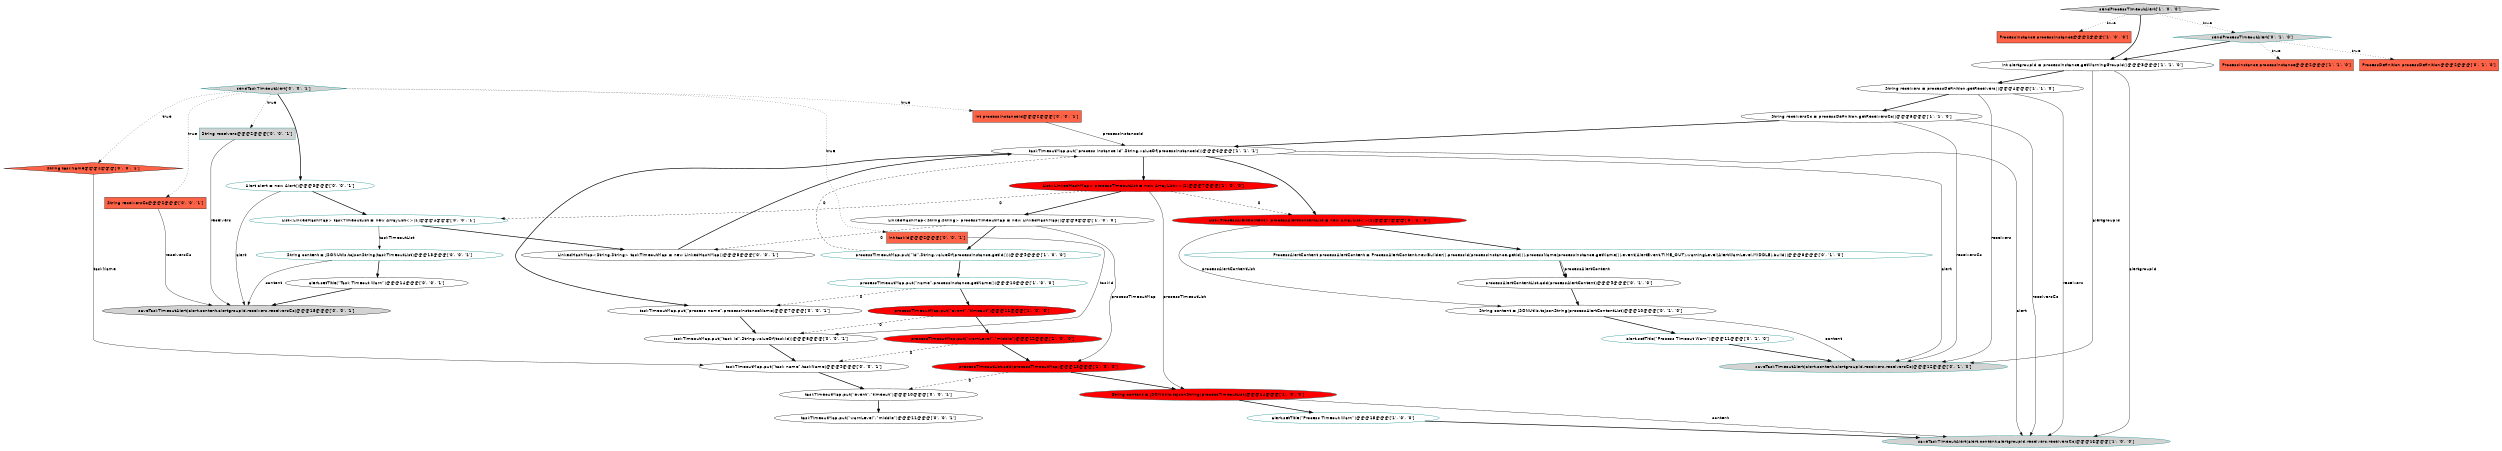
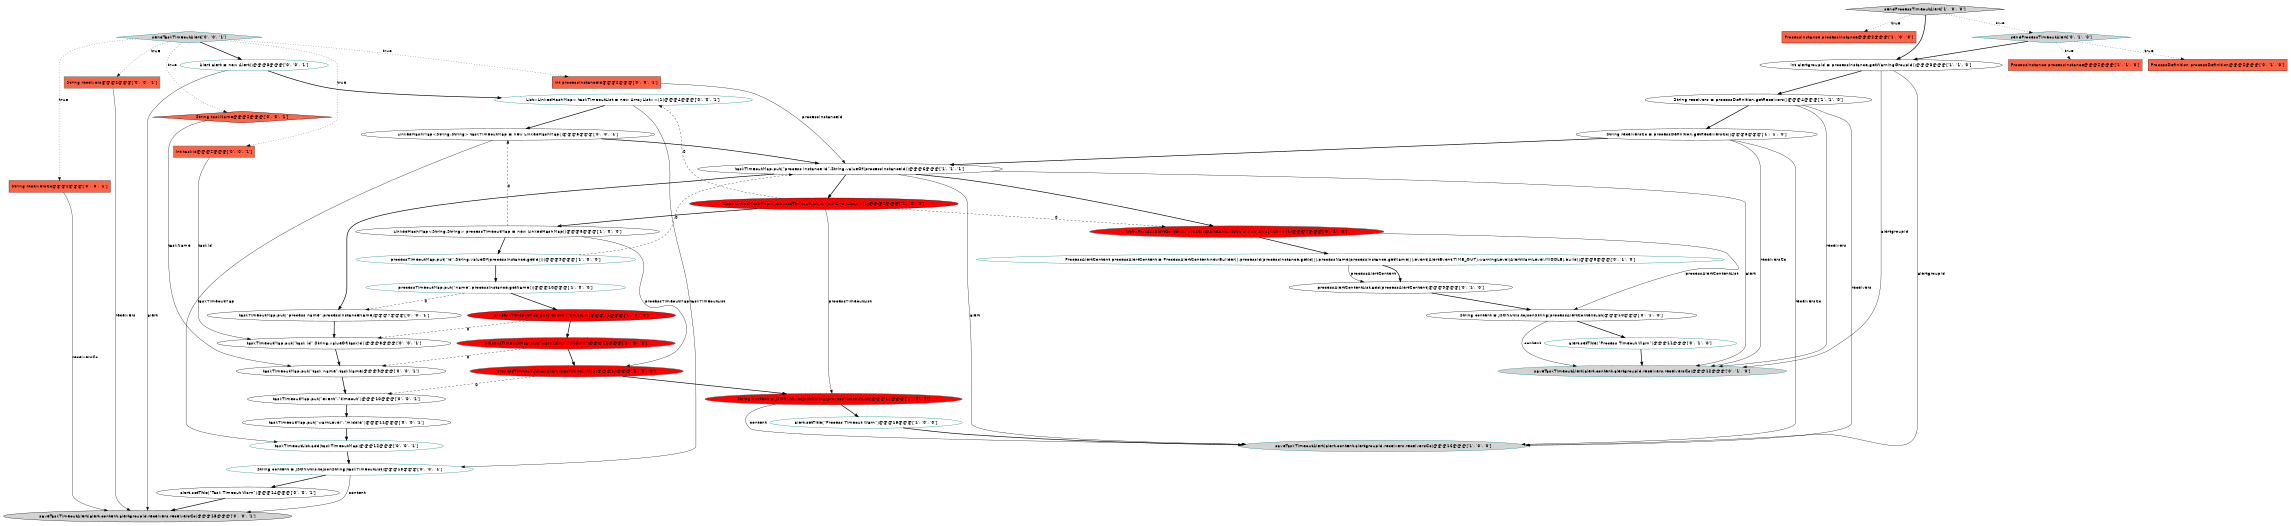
  digraph {
    fontname="DejaVu Sans"
    node [color=black fillcolor=white fontname="DejaVu Sans" shape=ellipse style=filled]
    edge [fontname="DejaVu Sans" style=bold]
    n1 [color=teal label="processTimeoutMap.put(\"name\",processInstance.getName())@@@10@@@['1', '0', '0']"]
    n2 [fillcolor=red label="processTimeoutMap.put(\"event\",\"timeout\")@@@11@@@['1', '0', '0']"]
    n3 [label="taskTimeoutMap.put(\"process name\",processInstanceName)@@@7@@@['0', '0', '1']"]
    n4 [color=teal fillcolor=red label="processTimeoutMap.put(\"warnLevel\",\"middle\")@@@12@@@['1', '0', '0']"]
    n5 [label="taskTimeoutMap.put(\"task id\",String.valueOf(taskId))@@@8@@@['0', '0', '1']"]
    n6 [color=teal fillcolor=red label="processTimeoutList.add(processTimeoutMap)@@@13@@@['1', '0', '0']"]
    n7 [label="taskTimeoutMap.put(\"task name\",taskName)@@@9@@@['0', '0', '1']"]
    n8 [label="taskTimeoutMap.put(\"warnLevel\",\"middle\")@@@11@@@['0', '0', '1']"]
+   n9 [color=teal label="taskTimeoutList.add(taskTimeoutMap)@@@12@@@['0', '0', '1']"]
    n10 [color=teal label="String content = JSONUtils.toJsonString(taskTimeoutList)@@@13@@@['0', '0', '1']"]
    n11 [fillcolor=lightgray label="sendProcessTimeoutAlert['1', '0', '0']" shape=diamond]
    n12 [fillcolor=tomato label="ProcessInstance processInstance@@@2@@@['1', '0', '0']" shape=box]
    n13 [label="int alertgroupId = processInstance.getWarningGroupId()@@@3@@@['1', '1', '0']"]
    n14 [color=teal fillcolor=lightgray label="sendProcessTimeoutAlert['0', '1', '0']" shape=diamond]
    n15 [color=teal fillcolor=lightgray label="saveTaskTimeoutAlert(alert,content,alertgroupId,receivers,receiversCc)@@@12@@@['0', '1', '0']"]
    n16 [color=teal fillcolor=lightgray label="saveTaskTimeoutAlert(alert,content,alertgroupId,receivers,receiversCc)@@@16@@@['1', '0', '0']"]
    n17 [label="String receivers = processDefinition.getReceivers()@@@4@@@['1', '1', '0']"]
    n18 [color=teal fillcolor=tomato label="ProcessInstance processInstance@@@2@@@['1', '1', '0']" shape=box]
    n19 [fillcolor=lightgray label="saveTaskTimeoutAlert(alert,content,alertgroupId,receivers,receiversCc)@@@15@@@['0', '0', '1']"]
    n20 [label="String receiversCc = processDefinition.getReceiversCc()@@@5@@@['1', '1', '0']"]
    n21 [label="taskTimeoutMap.put(\"process instance id\",String.valueOf(processInstanceId))@@@6@@@['1', '1', '1']"]
    n22 [fillcolor=red label="List<LinkedHashMap> processTimeoutList = new ArrayList<>(1)@@@7@@@['1', '0', '0']"]
    n23 [color=teal fillcolor=red label="List<ProcessAlertContent> processAlertContentList = new ArrayList<>(1)@@@7@@@['0', '1', '0']"]
    n24 [label="taskTimeoutMap.put(\"event\",\"timeout\")@@@10@@@['0', '0', '1']"]
    n25 [color=teal fillcolor=red label="String content = JSONUtils.toJsonString(processTimeoutList)@@@14@@@['1', '0', '0']"]
    n26 [color=teal label="alert.setTitle(\"Process Timeout Warn\")@@@15@@@['1', '0', '0']"]
    n27 [color=teal label="alert.setTitle(\"Process Timeout Warn\")@@@11@@@['0', '1', '0']"]
    n28 [color=teal label="ProcessAlertContent processAlertContent = ProcessAlertContent.newBuilder().processId(processInstance.getId()).processName(processInstance.getName()).event(AlertEvent.TIME_OUT).warningLevel(AlertWarnLevel.MIDDLE).build()@@@8@@@['0', '1', '0']"]
    n29 [label="processAlertContentList.add(processAlertContent)@@@9@@@['0', '1', '0']"]
    n30 [label="String content = JSONUtils.toJsonString(processAlertContentList)@@@10@@@['0', '1', '0']"]
    n31 [fillcolor=tomato label="ProcessDefinition processDefinition@@@2@@@['0', '1', '0']" shape=box]
    n32 [label="alert.setTitle(\"Task Timeout Warn\")@@@14@@@['0', '0', '1']"]
-   n33 [color=teal fillcolor=lightgray label="String receivers@@@2@@@['0', '0', '1']" shape=box]
+   n33 [color=teal fillcolor=tomato label="String receivers@@@2@@@['0', '0', '1']" shape=box]
    n34 [color=teal label="Alert alert = new Alert()@@@3@@@['0', '0', '1']"]
    n35 [color=teal label="List<LinkedHashMap> taskTimeoutList = new ArrayList<>(1)@@@4@@@['0', '0', '1']"]
    n36 [label="LinkedHashMap<String,String> taskTimeoutMap = new LinkedHashMap()@@@5@@@['0', '0', '1']"]
    n37 [label="LinkedHashMap<String,String> processTimeoutMap = new LinkedHashMap()@@@8@@@['1', '0', '0']"]
    n38 [color=teal label="processTimeoutMap.put(\"id\",String.valueOf(processInstance.getId()))@@@9@@@['1', '0', '0']"]
    n39 [fillcolor=tomato label="String taskName@@@2@@@['0', '0', '1']" shape=diamond]
    n40 [fillcolor=tomato label="int processInstanceId@@@2@@@['0', '0', '1']" shape=box]
    n41 [color=teal fillcolor=lightgray label="sendTaskTimeoutAlert['0', '0', '1']" shape=diamond]
    n42 [fillcolor=tomato label="String receiversCc@@@2@@@['0', '0', '1']" shape=box]
    n43 [color=teal fillcolor=tomato label="int taskId@@@2@@@['0', '0', '1']" shape=box]
    n1 -> n2
    n1 -> n3 [label=0 style=dashed]
    n2 -> n4
    n2 -> n5 [label=0 style=dashed]
    n3 -> n5
    n4 -> n6
    n4 -> n7 [label=0 style=dashed]
    n5 -> n7
    n6 -> n24 [label=0 style=dashed]
    n6 -> n25
    n7 -> n24
+   n8 -> n9
+   n9 -> n10
    n10 -> n19 [label=content style=solid]
    n10 -> n32
    n11 -> n12 [label=true style=dotted]
    n11 -> n13
    n11 -> n14 [label=true style=dotted]
    n13 -> n15 [label=alertgroupId style=solid]
    n13 -> n16 [label=alertgroupId style=solid]
    n13 -> n17
    n14 -> n13
    n14 -> n18 [label=true style=dotted]
    n14 -> n31 [label=true style=dotted]
    n17 -> n15 [label=receivers style=solid]
    n17 -> n16 [label=receivers style=solid]
    n17 -> n20
    n20 -> n15 [label=receiversCc style=solid]
    n20 -> n16 [label=receiversCc style=solid]
    n20 -> n21
    n21 -> n3
    n21 -> n15 [label=alert style=solid]
    n21 -> n16 [label=alert style=solid]
    n21 -> n22
    n21 -> n23
    n22 -> n23 [label=0 style=dashed]
    n22 -> n25 [label=processTimeoutList style=solid]
    n22 -> n35 [label=0 style=dashed]
    n22 -> n37
    n23 -> n28
    n23 -> n30 [label=processAlertContentList style=solid]
    n24 -> n8
    n25 -> n16 [label=content style=solid]
    n25 -> n26
    n26 -> n16
    n27 -> n15
    n28 -> n29 [label=processAlertContent style=solid]
    n28 -> n29
    n29 -> n30
    n30 -> n15 [label=content style=solid]
    n30 -> n27
    n32 -> n19
    n33 -> n19 [label=receivers style=solid]
    n34 -> n19 [label=alert style=solid]
    n34 -> n35
    n35 -> n10 [label=taskTimeoutList style=solid]
    n35 -> n36
+   n36 -> n9 [label=taskTimeoutMap style=solid]
    n36 -> n21
    n37 -> n6 [label=processTimeoutMap style=solid]
    n37 -> n36 [label=0 style=dashed]
    n37 -> n38
    n38 -> n1
    n38 -> n21 [label=0 style=dashed]
    n39 -> n7 [label=taskName style=solid]
    n40 -> n21 [label=processInstanceId style=solid]
    n41 -> n33 [label=true style=dotted]
    n41 -> n34
    n41 -> n39 [label=true style=dotted]
    n41 -> n40 [label=true style=dotted]
    n41 -> n42 [label=true style=dotted]
    n41 -> n43 [label=true style=dotted]
    n42 -> n19 [label=receiversCc style=solid]
    n43 -> n5 [label=taskId style=solid]
  }
